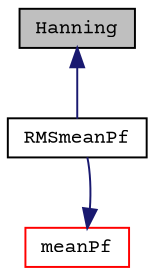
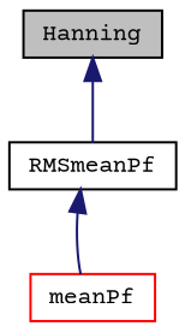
  digraph {
    fontname="Courier Prime"
    rankdir=TB
    node [color=black fontname="Courier Prime" fontsize=10 shape=record]
    edge [color=midnightblue dir=back fontname="Courier Prime" fontsize=10 labelfontname=FreeSans labelfontsize=10 style=solid]
    n1 [fillcolor=grey75 fontcolor=black height=0.2 label=Hanning style=filled width=0.4]
    n2 [height=0.2 label=RMSmeanPf width=0.4]
    n3 [color=red height=0.2 label=meanPf width=0.4]
    n1 -> n2
-   n3 -> n2
+   n2 -> n3
  }
